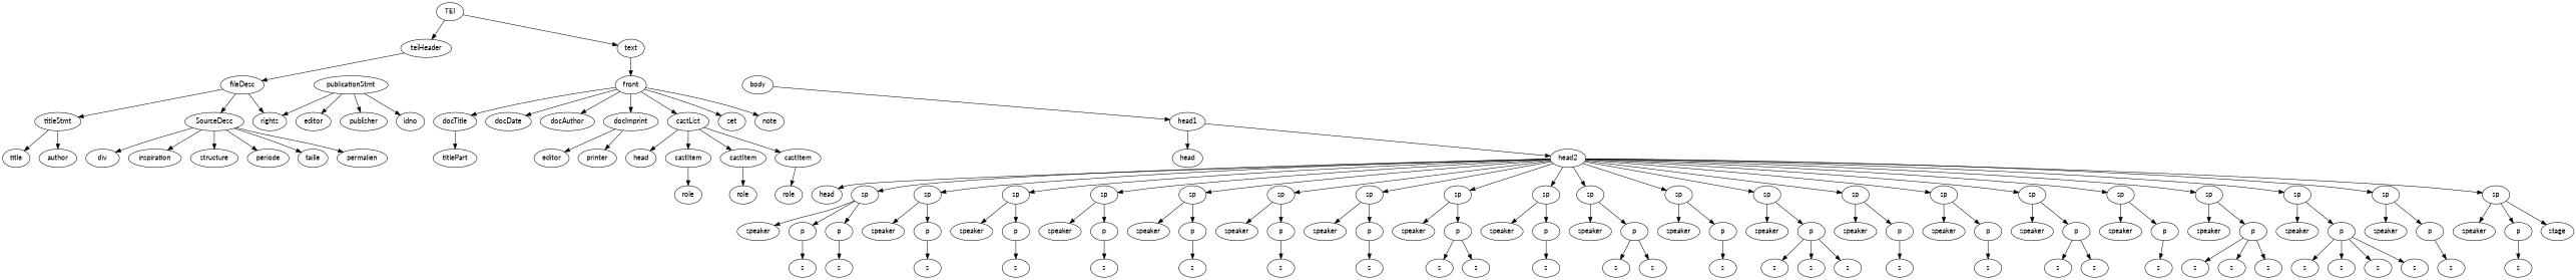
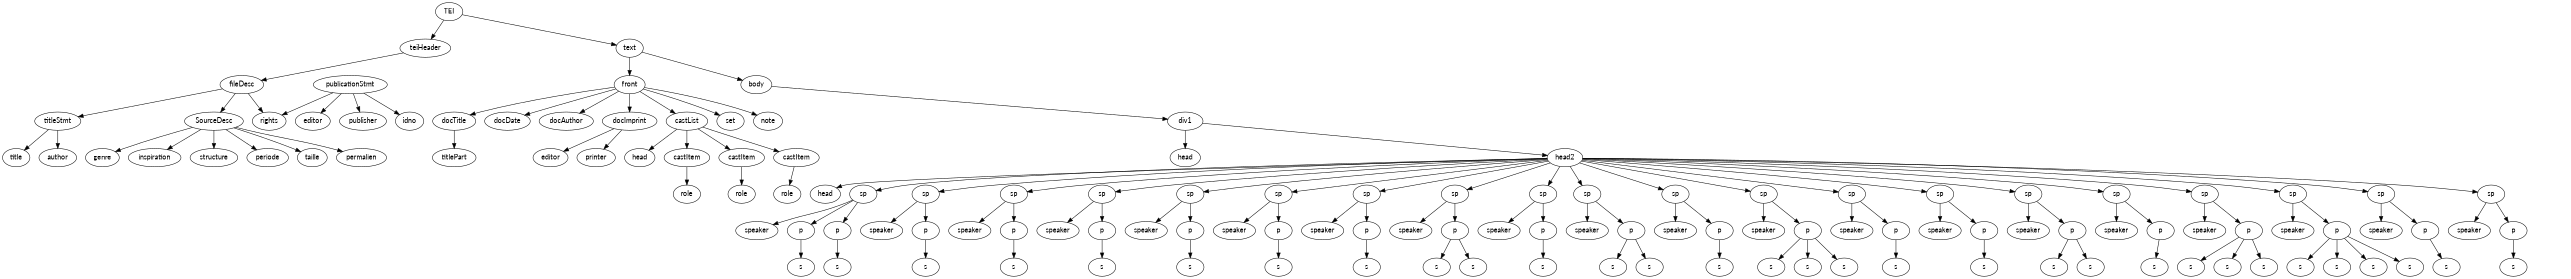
  digraph {
    fontname=Lato
    node [fontname=Lato]
    edge [fontname=Lato]
    n1 [label=TEI]
    n2 [label=teiHeader]
    n3 [label=text]
    n4 [label=fileDesc]
    n5 [label=front]
    n6 [label=body]
    n7 [label=titleStmt]
    n8 [label=SourceDesc]
    n9 [label=rights]
    n10 [label=title]
    n11 [label=author]
    n12 [label=publicationStmt]
    n13 [label=editor]
    n14 [label=publisher]
    n15 [label=idno]
-   n16 [label=div]
+   n16 [label=genre]
    n17 [label=inspiration]
    n18 [label=structure]
    n19 [label=periode]
    n20 [label=taille]
    n21 [label=permalien]
    n22 [label=docTitle]
    n23 [label=docDate]
    n24 [label=docAuthor]
    n25 [label=docImprint]
    n26 [label=castList]
    n27 [label=set]
    n28 [label=note]
-   n29 [label=head1]
+   n29 [label=div1]
    n30 [label=titlePart]
    n31 [label=editor]
    n32 [label=printer]
    n33 [label=head]
    n34 [label=castItem]
    n35 [label=castItem]
    n36 [label=castItem]
    n37 [label=role]
    n38 [label=role]
    n39 [label=role]
    n40 [label=head]
    n41 [label=head2]
    n42 [label=head]
    n43 [label=sp]
    n44 [label=sp]
    n45 [label=sp]
    n46 [label=sp]
    n47 [label=sp]
    n48 [label=sp]
    n49 [label=sp]
    n50 [label=sp]
    n51 [label=sp]
    n52 [label=sp]
    n53 [label=sp]
    n54 [label=sp]
    n55 [label=sp]
    n56 [label=sp]
    n57 [label=sp]
    n58 [label=sp]
    n59 [label=sp]
    n60 [label=sp]
    n61 [label=sp]
    n62 [label=sp]
    n63 [label=speaker]
    n64 [label=p]
    n65 [label=p]
    n66 [label=speaker]
    n67 [label=p]
    n68 [label=speaker]
    n69 [label=p]
    n70 [label=speaker]
    n71 [label=p]
    n72 [label=speaker]
    n73 [label=p]
    n74 [label=speaker]
    n75 [label=p]
    n76 [label=speaker]
    n77 [label=p]
    n78 [label=speaker]
    n79 [label=p]
    n80 [label=speaker]
    n81 [label=p]
    n82 [label=speaker]
    n83 [label=p]
    n84 [label=speaker]
    n85 [label=p]
    n86 [label=speaker]
    n87 [label=p]
    n88 [label=speaker]
    n89 [label=p]
    n90 [label=speaker]
    n91 [label=p]
    n92 [label=speaker]
    n93 [label=p]
    n94 [label=speaker]
    n95 [label=p]
    n96 [label=speaker]
    n97 [label=p]
    n98 [label=speaker]
    n99 [label=p]
    n100 [label=speaker]
    n101 [label=p]
    n102 [label=speaker]
    n103 [label=p]
-   n104 [label=stage]
    n105 [label=s]
    n106 [label=s]
    n107 [label=s]
    n108 [label=s]
    n109 [label=s]
    n110 [label=s]
    n111 [label=s]
    n112 [label=s]
    n113 [label=s]
    n114 [label=s]
    n115 [label=s]
    n116 [label=s]
    n117 [label=s]
    n118 [label=s]
    n119 [label=s]
    n120 [label=s]
    n121 [label=s]
    n122 [label=s]
    n123 [label=s]
    n124 [label=s]
    n125 [label=s]
    n126 [label=s]
    n127 [label=s]
    n128 [label=s]
    n129 [label=s]
    n130 [label=s]
    n131 [label=s]
    n132 [label=s]
    n133 [label=s]
    n134 [label=s]
    n135 [label=s]
    n1 -> n2
    n1 -> n3
    n2 -> n4
    n3 -> n5
+   n3 -> n6
    n4 -> n7
    n4 -> n8
    n4 -> n9
    n5 -> n22
    n5 -> n23
    n5 -> n24
    n5 -> n25
    n5 -> n26
    n5 -> n27
    n5 -> n28
    n6 -> n29
    n7 -> n10
    n7 -> n11
    n8 -> n16
    n8 -> n17
    n8 -> n18
    n8 -> n19
    n8 -> n20
    n8 -> n21
    n12 -> n9
    n12 -> n13
    n12 -> n14
    n12 -> n15
    n22 -> n30
    n25 -> n31
    n25 -> n32
    n26 -> n33
    n26 -> n34
    n26 -> n35
    n26 -> n36
    n29 -> n40
    n29 -> n41
    n34 -> n37
    n35 -> n38
    n36 -> n39
    n41 -> n42
    n41 -> n43
    n41 -> n44
    n41 -> n45
    n41 -> n46
    n41 -> n47
    n41 -> n48
    n41 -> n49
    n41 -> n50
    n41 -> n51
    n41 -> n52
    n41 -> n53
    n41 -> n54
    n41 -> n55
    n41 -> n56
    n41 -> n57
    n41 -> n58
    n41 -> n59
    n41 -> n60
    n41 -> n61
    n41 -> n62
    n43 -> n63
    n43 -> n64
    n43 -> n65
    n44 -> n66
    n44 -> n67
    n45 -> n68
    n45 -> n69
    n46 -> n70
    n46 -> n71
    n47 -> n72
    n47 -> n73
    n48 -> n74
    n48 -> n75
    n49 -> n76
    n49 -> n77
    n50 -> n78
    n50 -> n79
    n51 -> n80
    n51 -> n81
    n52 -> n82
    n52 -> n83
    n53 -> n84
    n53 -> n85
    n54 -> n86
    n54 -> n87
    n55 -> n88
    n55 -> n89
    n56 -> n90
    n56 -> n91
    n57 -> n92
    n57 -> n93
    n58 -> n94
    n58 -> n95
    n59 -> n96
    n59 -> n97
    n60 -> n98
    n60 -> n99
    n61 -> n100
    n61 -> n101
    n62 -> n102
    n62 -> n103
-   n62 -> n104
    n64 -> n105
    n65 -> n106
    n67 -> n107
    n69 -> n108
    n71 -> n109
    n73 -> n110
    n75 -> n111
    n77 -> n112
    n79 -> n113
    n79 -> n114
    n81 -> n115
    n83 -> n116
    n83 -> n117
    n85 -> n118
    n87 -> n119
    n87 -> n120
    n87 -> n121
    n89 -> n122
    n91 -> n123
    n93 -> n124
    n93 -> n125
    n95 -> n126
    n97 -> n127
    n97 -> n128
    n97 -> n129
    n99 -> n130
    n99 -> n131
    n99 -> n132
    n99 -> n133
    n101 -> n134
    n103 -> n135
  }
